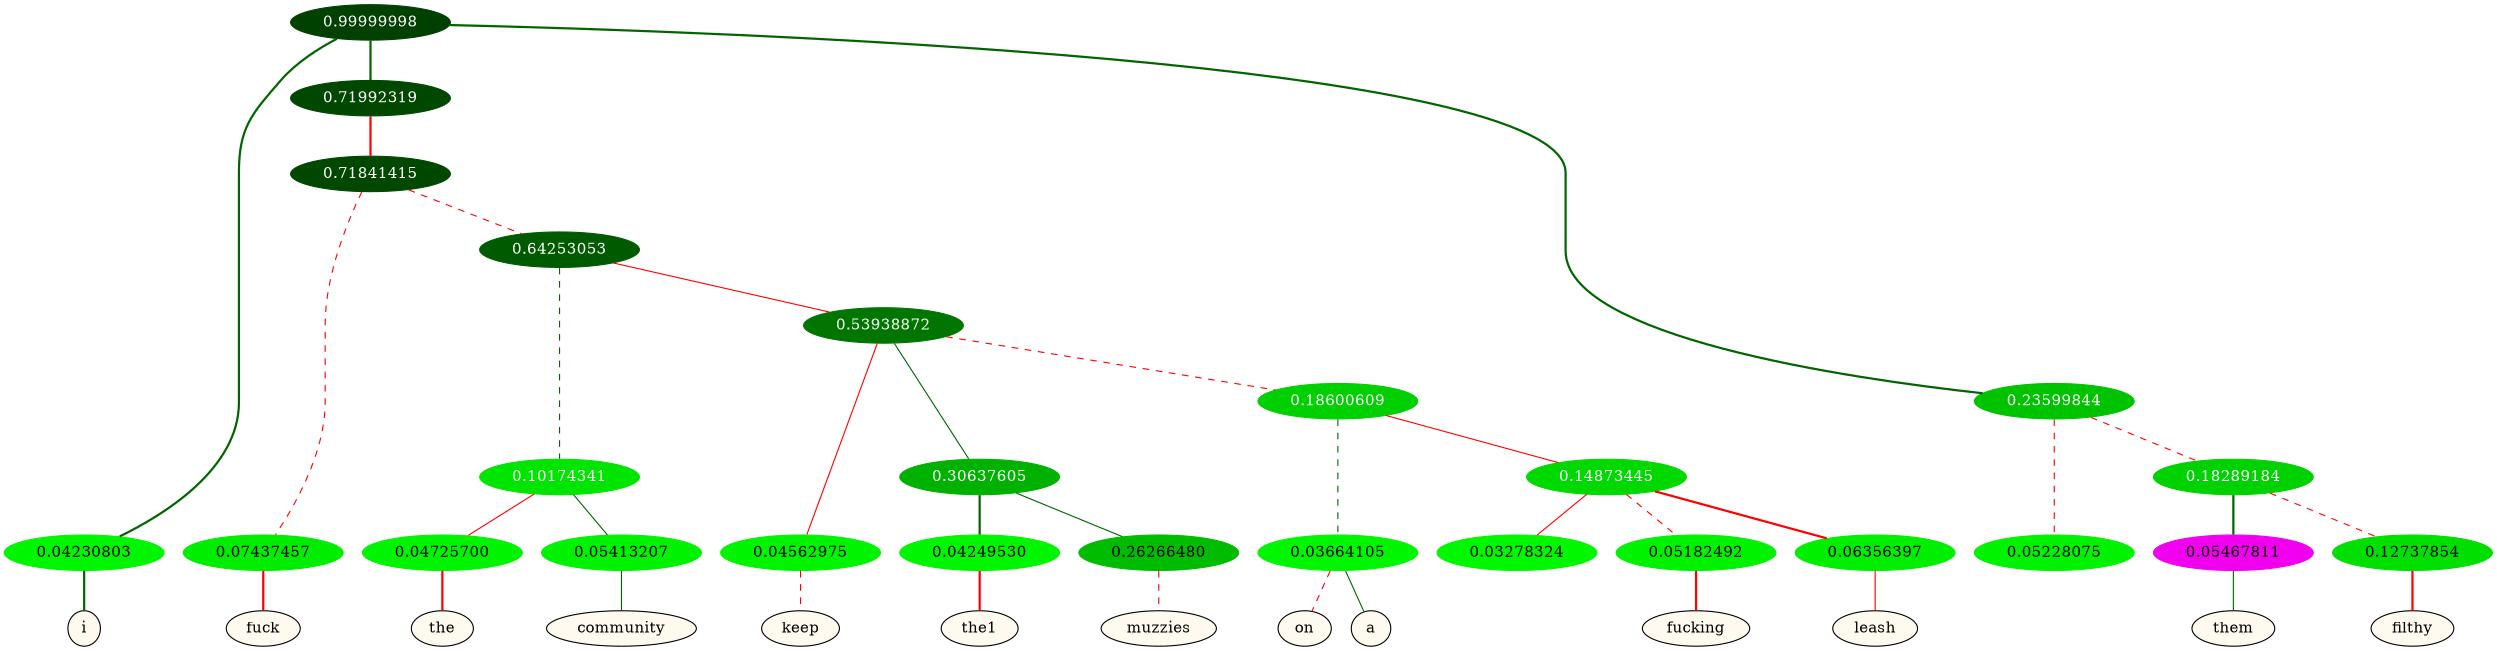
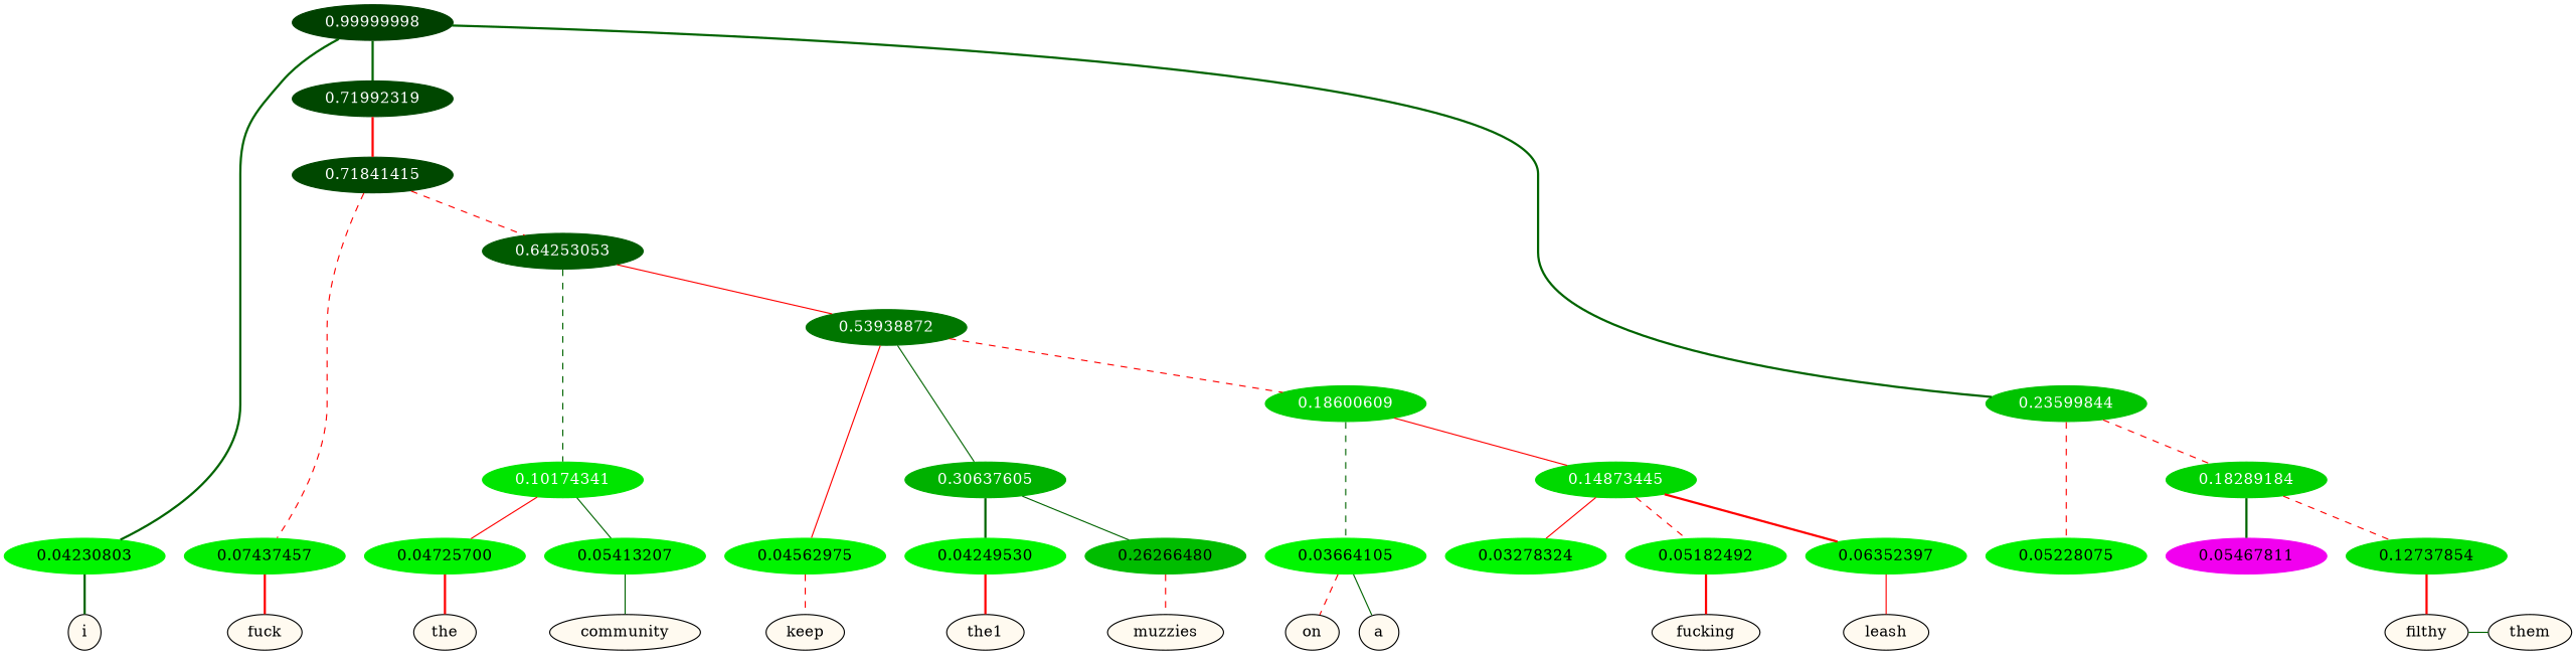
  graph {
    node [color=black format=png nodesep=0.001 ordering=out overlap_scaling=0.01 ranksep=0.001 style=filled fontcolor=black]
    edge [color=red style=bold]
    n1 [fillcolor=floralwhite height=0.15 label=fuck style="filled,solid" width=0.15 fontcolor=""]
    n2 [fillcolor=floralwhite height=0.15 label=the style="filled,solid" width=0.15 fontcolor=""]
    n3 [fillcolor=floralwhite height=0.15 label=community style="filled,solid" width=0.15 fontcolor=""]
    n4 [fillcolor=floralwhite height=0.15 label=keep style="filled,solid" width=0.15 fontcolor=""]
    n5 [fillcolor=floralwhite height=0.15 label=the1 style="filled,solid" width=0.15 fontcolor=""]
    n6 [fillcolor=floralwhite height=0.15 label=muzzies style="filled,solid" width=0.15 fontcolor=""]
    n7 [fillcolor=floralwhite height=0.15 label=on style="filled,solid" width=0.15 fontcolor=""]
    n8 [fillcolor=floralwhite height=0.15 label=a style="filled,solid" width=0.15 fontcolor=""]
    n9 [fillcolor=floralwhite height=0.15 label=fucking style="filled,solid" width=0.15 fontcolor=""]
    n10 [fillcolor=floralwhite height=0.15 label=leash style="filled,solid" width=0.15 fontcolor=""]
    n11 [fillcolor=floralwhite height=0.15 label=i style="filled,solid" width=0.15 fontcolor=""]
    n12 [fillcolor=floralwhite height=0.15 label=them style="filled,solid" width=0.15 fontcolor=""]
    n13 [fillcolor=floralwhite height=0.15 label=filthy style="filled,solid" width=0.15 fontcolor=""]
    n14 [color="0.334 1.000 0.926" height=0.15 label=0.07437457 width=0.15]
    n15 [color="0.334 1.000 0.953" height=0.15 label=0.04725700 width=0.15]
    n16 [color="0.334 1.000 0.946" height=0.15 label=0.05413207 width=0.15]
    n17 [color="0.334 1.000 0.954" height=0.15 label=0.04562975 width=0.15]
    n18 [color="0.334 1.000 0.958" height=0.15 label=0.04249530 width=0.15]
    n19 [color="0.334 1.000 0.737" height=0.15 label=0.26266480 width=0.15]
    n20 [color="0.334 1.000 0.963" height=0.15 label=0.03664105 width=0.15]
    n21 [color="0.334 1.000 0.967" height=0.15 label=0.03278324 width=0.15]
    n22 [color="0.334 1.000 0.948" height=0.15 label=0.05182492 width=0.15]
-   n23 [color="0.334 1.000 0.936" height=0.15 label=0.06356397 width=0.15]
+   n23 [color="0.334 1.000 0.936" height=0.15 label=0.06352397 width=0.15]
    n24 [color="0.334 1.000 0.958" height=0.15 label=0.04230803 width=0.15]
    n25 [color="0.334 1.000 0.948" height=0.15 label=0.05228075 width=0.15]
    n26 [color="0.835 1.000 0.945" height=0.15 label=0.05467811 width=0.15]
    n27 [color="0.334 1.000 0.873" height=0.15 label=0.12737854 width=0.15]
    n28 [color="0.334 1.000 0.250" fontcolor=grey99 height=0.15 label=0.99999998 width=0.15]
    n29 [color="0.334 1.000 0.280" fontcolor=grey99 height=0.15 label=0.71992319 width=0.15]
    n30 [color="0.334 1.000 0.764" fontcolor=grey99 height=0.15 label=0.23599844 width=0.15]
    n31 [color="0.334 1.000 0.282" fontcolor=grey99 height=0.15 label=0.71841415 width=0.15]
    n32 [color="0.334 1.000 0.817" fontcolor=grey99 height=0.15 label=0.18289184 width=0.15]
    n33 [color="0.334 1.000 0.357" fontcolor=grey99 height=0.15 label=0.64253053 width=0.15]
    n34 [color="0.334 1.000 0.898" fontcolor=grey99 height=0.15 label=0.10174341 width=0.15]
    n35 [color="0.334 1.000 0.461" fontcolor=grey99 height=0.15 label=0.53938872 width=0.15]
    n36 [color="0.334 1.000 0.694" fontcolor=grey99 height=0.15 label=0.30637605 width=0.15]
    n37 [color="0.334 1.000 0.814" fontcolor=grey99 height=0.15 label=0.18600609 width=0.15]
    n38 [color="0.334 1.000 0.851" fontcolor=grey99 height=0.15 label=0.14873445 width=0.15]
    subgraph sub_1 {
      rank=same
      n1
      n2
      n3
      n4
      n5
      n6
      n7
      n8
      n9
      n10
      n11
      n12
      n13
    }
    subgraph sub_2 {
      rank=same
      n14
      n15
      n16
      n17
      n18
      n19
      n20
      n21
      n22
      n23
      n24
      n25
      n26
      n27
    }
    n14 -- n1
    n15 -- n2
    n16 -- n3 [color=darkgreen style=solid]
    n17 -- n4 [style=dashed]
    n18 -- n5
    n19 -- n6 [style=dashed]
    n20 -- n7 [style=dashed]
    n20 -- n8 [color=darkgreen style=solid]
    n22 -- n9
    n23 -- n10 [style=solid]
    n24 -- n11 [color=darkgreen]
-   n26 -- n12 [color=darkgreen style=solid]
+   n13 -- n12 [color=darkgreen style=solid]
    n27 -- n13
    n28 -- n24 [color=darkgreen]
    n28 -- n29 [color=darkgreen]
    n28 -- n30 [color=darkgreen]
    n29 -- n31
    n30 -- n25 [style=dashed]
    n30 -- n32 [style=dashed]
    n31 -- n14 [style=dashed]
    n31 -- n33 [style=dashed]
    n32 -- n26 [color=darkgreen]
    n32 -- n27 [style=dashed]
    n33 -- n34 [color=darkgreen style=dashed]
    n33 -- n35 [style=solid]
    n34 -- n15 [style=solid]
    n34 -- n16 [color=darkgreen style=solid]
    n35 -- n17 [style=solid]
    n35 -- n36 [color=darkgreen style=solid]
    n35 -- n37 [style=dashed]
    n36 -- n18 [color=darkgreen]
    n36 -- n19 [color=darkgreen style=solid]
    n37 -- n20 [color=darkgreen style=dashed]
    n37 -- n38 [style=solid]
    n38 -- n21 [style=solid]
    n38 -- n22 [style=dashed]
    n38 -- n23
  }
